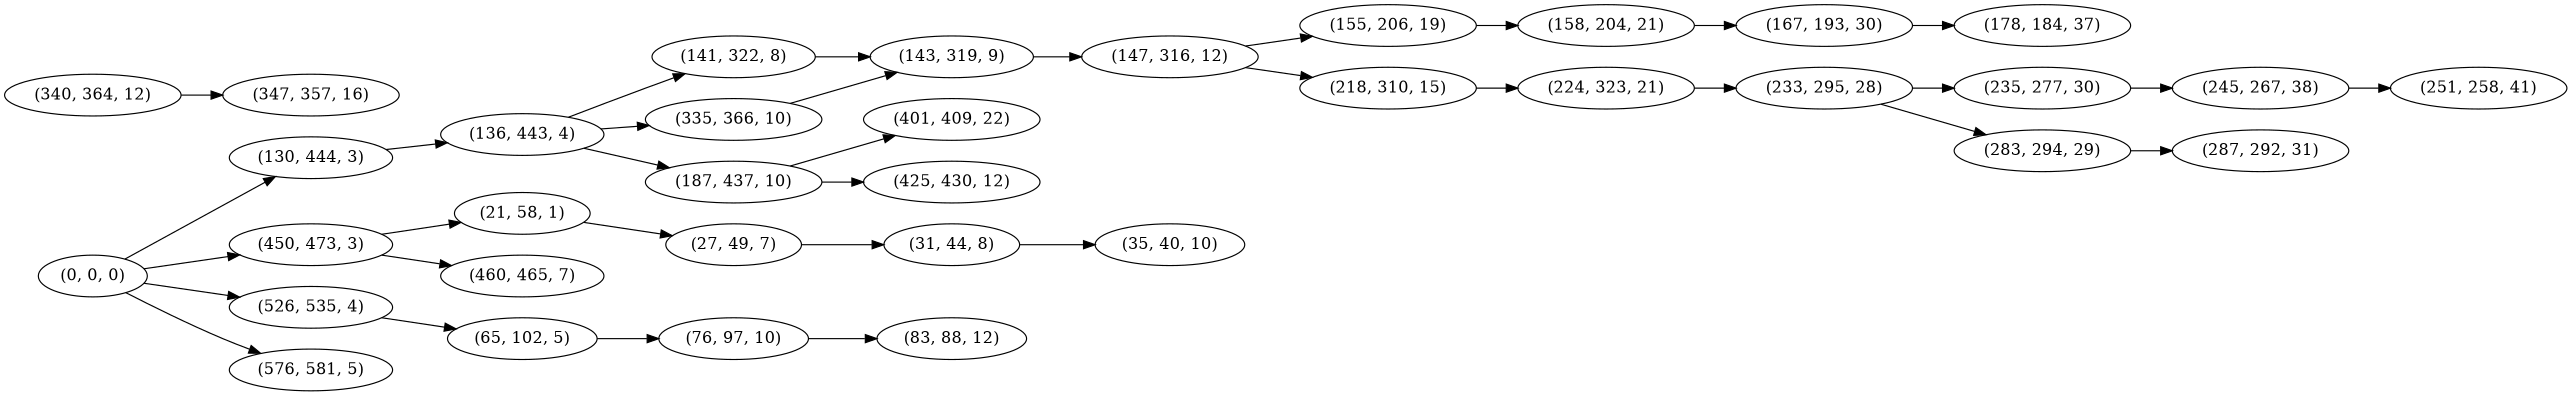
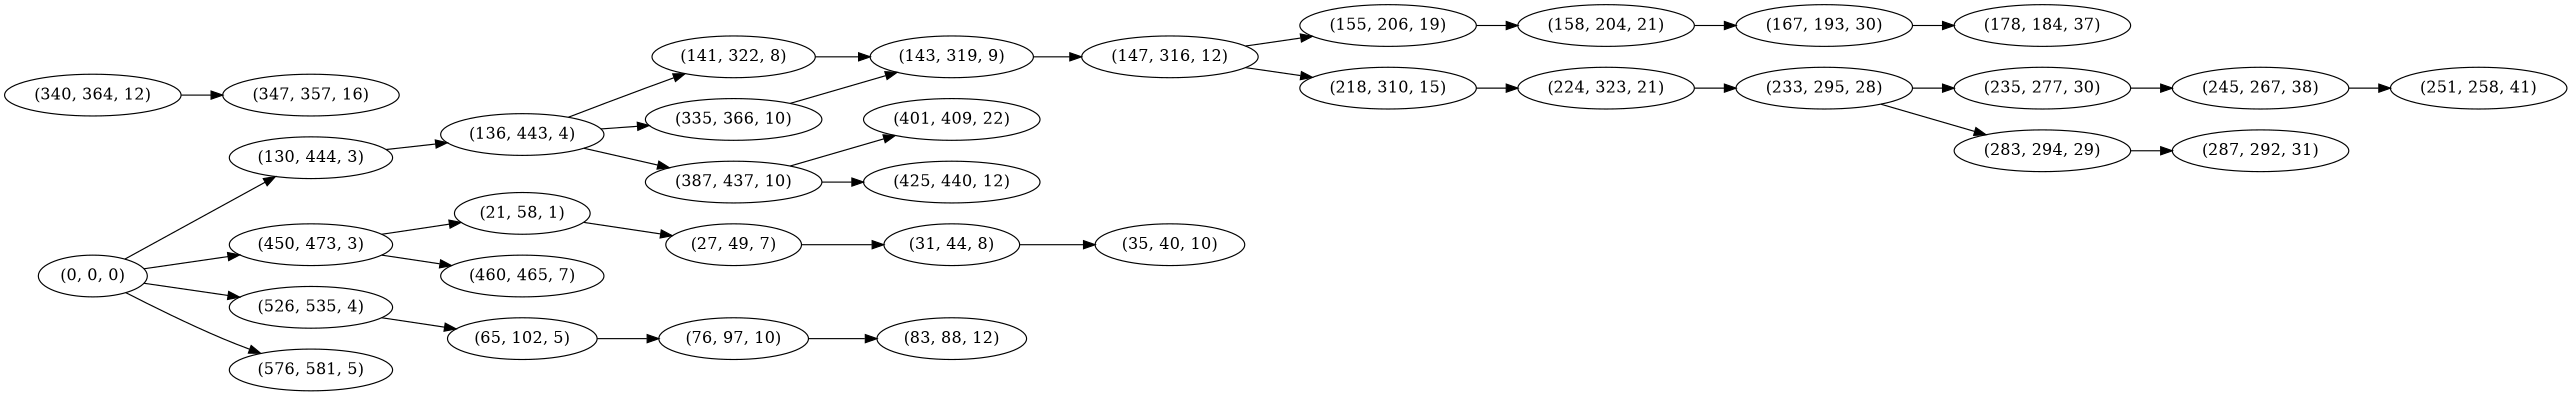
  digraph {
    rankdir=LR
    "(0, 0, 0)"
    "(130, 444, 3)"
    "(450, 473, 3)"
    "(526, 535, 4)"
    "(576, 581, 5)"
    "(21, 58, 1)"
    "(27, 49, 7)"
    "(65, 102, 5)"
    "(76, 97, 10)"
    "(136, 443, 4)"
    "(460, 465, 7)"
    "(31, 44, 8)"
    "(35, 40, 10)"
    "(83, 88, 12)"
    "(141, 322, 8)"
    "(335, 366, 10)"
-   "(387, 437, 10)" [label="(187, 437, 10)"]
+   "(387, 437, 10)"
    "(143, 319, 9)"
    "(401, 409, 22)"
-   "(425, 430, 12)"
+   "(425, 430, 12)" [label="(425, 440, 12)"]
    "(147, 316, 12)"
    "(155, 206, 19)"
    "(218, 310, 15)"
    "(158, 204, 21)"
    n25 [label="(224, 323, 21)"]
    "(167, 193, 30)"
    "(178, 184, 37)"
    "(233, 295, 28)"
    "(235, 277, 30)"
    "(283, 294, 29)"
    "(245, 267, 38)"
    "(287, 292, 31)"
    "(251, 258, 41)"
    "(340, 364, 12)"
    "(347, 357, 16)"
    "(0, 0, 0)" -> "(130, 444, 3)"
    "(0, 0, 0)" -> "(450, 473, 3)"
    "(0, 0, 0)" -> "(526, 535, 4)"
    "(0, 0, 0)" -> "(576, 581, 5)"
    "(130, 444, 3)" -> "(136, 443, 4)"
    "(450, 473, 3)" -> "(21, 58, 1)"
    "(450, 473, 3)" -> "(460, 465, 7)"
    "(526, 535, 4)" -> "(65, 102, 5)"
    "(21, 58, 1)" -> "(27, 49, 7)"
    "(27, 49, 7)" -> "(31, 44, 8)"
    "(65, 102, 5)" -> "(76, 97, 10)"
    "(76, 97, 10)" -> "(83, 88, 12)"
    "(136, 443, 4)" -> "(141, 322, 8)"
    "(136, 443, 4)" -> "(335, 366, 10)"
    "(136, 443, 4)" -> "(387, 437, 10)"
    "(31, 44, 8)" -> "(35, 40, 10)"
    "(141, 322, 8)" -> "(143, 319, 9)"
    "(335, 366, 10)" -> "(143, 319, 9)"
    "(387, 437, 10)" -> "(401, 409, 22)"
    "(387, 437, 10)" -> "(425, 430, 12)"
    "(143, 319, 9)" -> "(147, 316, 12)"
    "(147, 316, 12)" -> "(155, 206, 19)"
    "(147, 316, 12)" -> "(218, 310, 15)"
    "(155, 206, 19)" -> "(158, 204, 21)"
    "(218, 310, 15)" -> n25
    "(158, 204, 21)" -> "(167, 193, 30)"
    n25 -> "(233, 295, 28)"
    "(167, 193, 30)" -> "(178, 184, 37)"
    "(233, 295, 28)" -> "(235, 277, 30)"
    "(233, 295, 28)" -> "(283, 294, 29)"
    "(235, 277, 30)" -> "(245, 267, 38)"
    "(283, 294, 29)" -> "(287, 292, 31)"
    "(245, 267, 38)" -> "(251, 258, 41)"
    "(340, 364, 12)" -> "(347, 357, 16)"
  }
